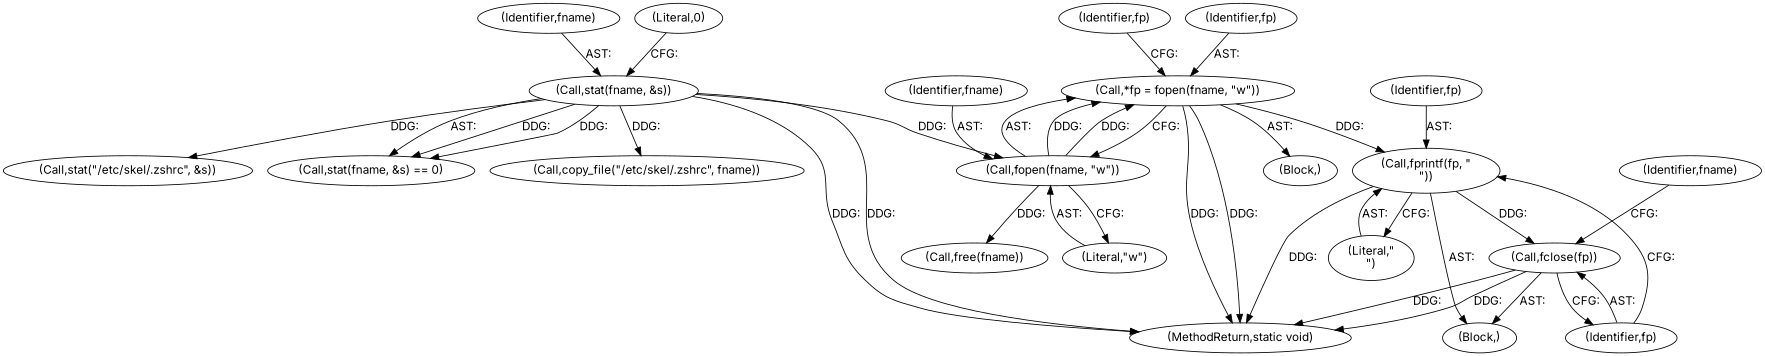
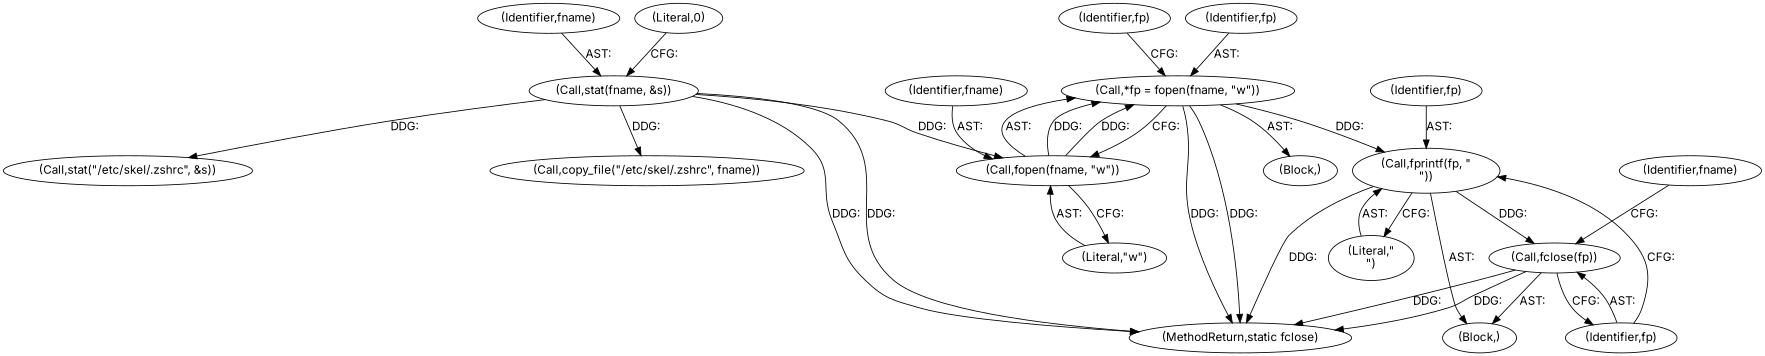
  digraph {
    fontname=Inter
    node [fontname=Inter]
    edge [fontname=Inter]
    n1 [label="(Call,fprintf(fp, \"\n\"))"]
    n2 [label="(Call,fclose(fp))"]
-   n3 [label="(MethodReturn,static void)"]
+   n3 [label="(MethodReturn,static fclose)"]
    n4 [label="(Block,)"]
    n5 [label="(Literal,\"\n\")"]
    n6 [label="(Identifier,fp)"]
    n7 [label="(Call,*fp = fopen(fname, \"w\"))"]
    n8 [label="(Call,fopen(fname, \"w\"))"]
    n9 [label="(Block,)"]
    n10 [label="(Literal,\"w\")"]
-   n11 [label="(Call,free(fname))"]
    n12 [label="(Call,stat(fname, &s))"]
    n13 [label="(Call,stat(\"/etc/skel/.zshrc\", &s))"]
-   n14 [label="(Call,stat(fname, &s) == 0)"]
    n15 [label="(Call,copy_file(\"/etc/skel/.zshrc\", fname))"]
    n16 [label="(Identifier,fname)"]
    n17 [label="(Identifier,fname)"]
    n18 [label="(Identifier,fname)"]
    n19 [label="(Identifier,fp)"]
    n20 [label="(Literal,0)"]
    n21 [label="(Identifier,fp)"]
    n22 [label="(Identifier,fp)"]
    n1 -> n2 [label="DDG: "]
    n1 -> n3 [label="DDG: "]
    n1 -> n4 [label="AST: "]
    n1 -> n5 [label="CFG: "]
    n2 -> n3 [label="DDG: "]
    n2 -> n3 [label="DDG: "]
    n2 -> n4 [label="AST: "]
    n2 -> n6 [label="CFG: "]
    n5 -> n1 [label="AST: "]
    n6 -> n1 [label="CFG: "]
    n6 -> n2 [label="AST: "]
    n7 -> n1 [label="DDG: "]
    n7 -> n3 [label="DDG: "]
    n7 -> n3 [label="DDG: "]
    n7 -> n8 [label="CFG: "]
    n7 -> n9 [label="AST: "]
    n8 -> n7 [label="AST: "]
    n8 -> n7 [label="DDG: "]
    n8 -> n7 [label="DDG: "]
    n8 -> n10 [label="CFG: "]
-   n8 -> n11 [label="DDG: "]
    n10 -> n8 [label="AST: "]
    n12 -> n3 [label="DDG: "]
    n12 -> n3 [label="DDG: "]
    n12 -> n8 [label="DDG: "]
    n12 -> n13 [label="DDG: "]
-   n12 -> n14 [label="AST: "]
-   n12 -> n14 [label="DDG: "]
-   n12 -> n14 [label="DDG: "]
    n12 -> n15 [label="DDG: "]
    n16 -> n12 [label="AST: "]
    n17 -> n8 [label="AST: "]
    n18 -> n2 [label="CFG: "]
    n19 -> n1 [label="AST: "]
    n20 -> n12 [label="CFG: "]
    n21 -> n7 [label="CFG: "]
    n22 -> n7 [label="AST: "]
  }
